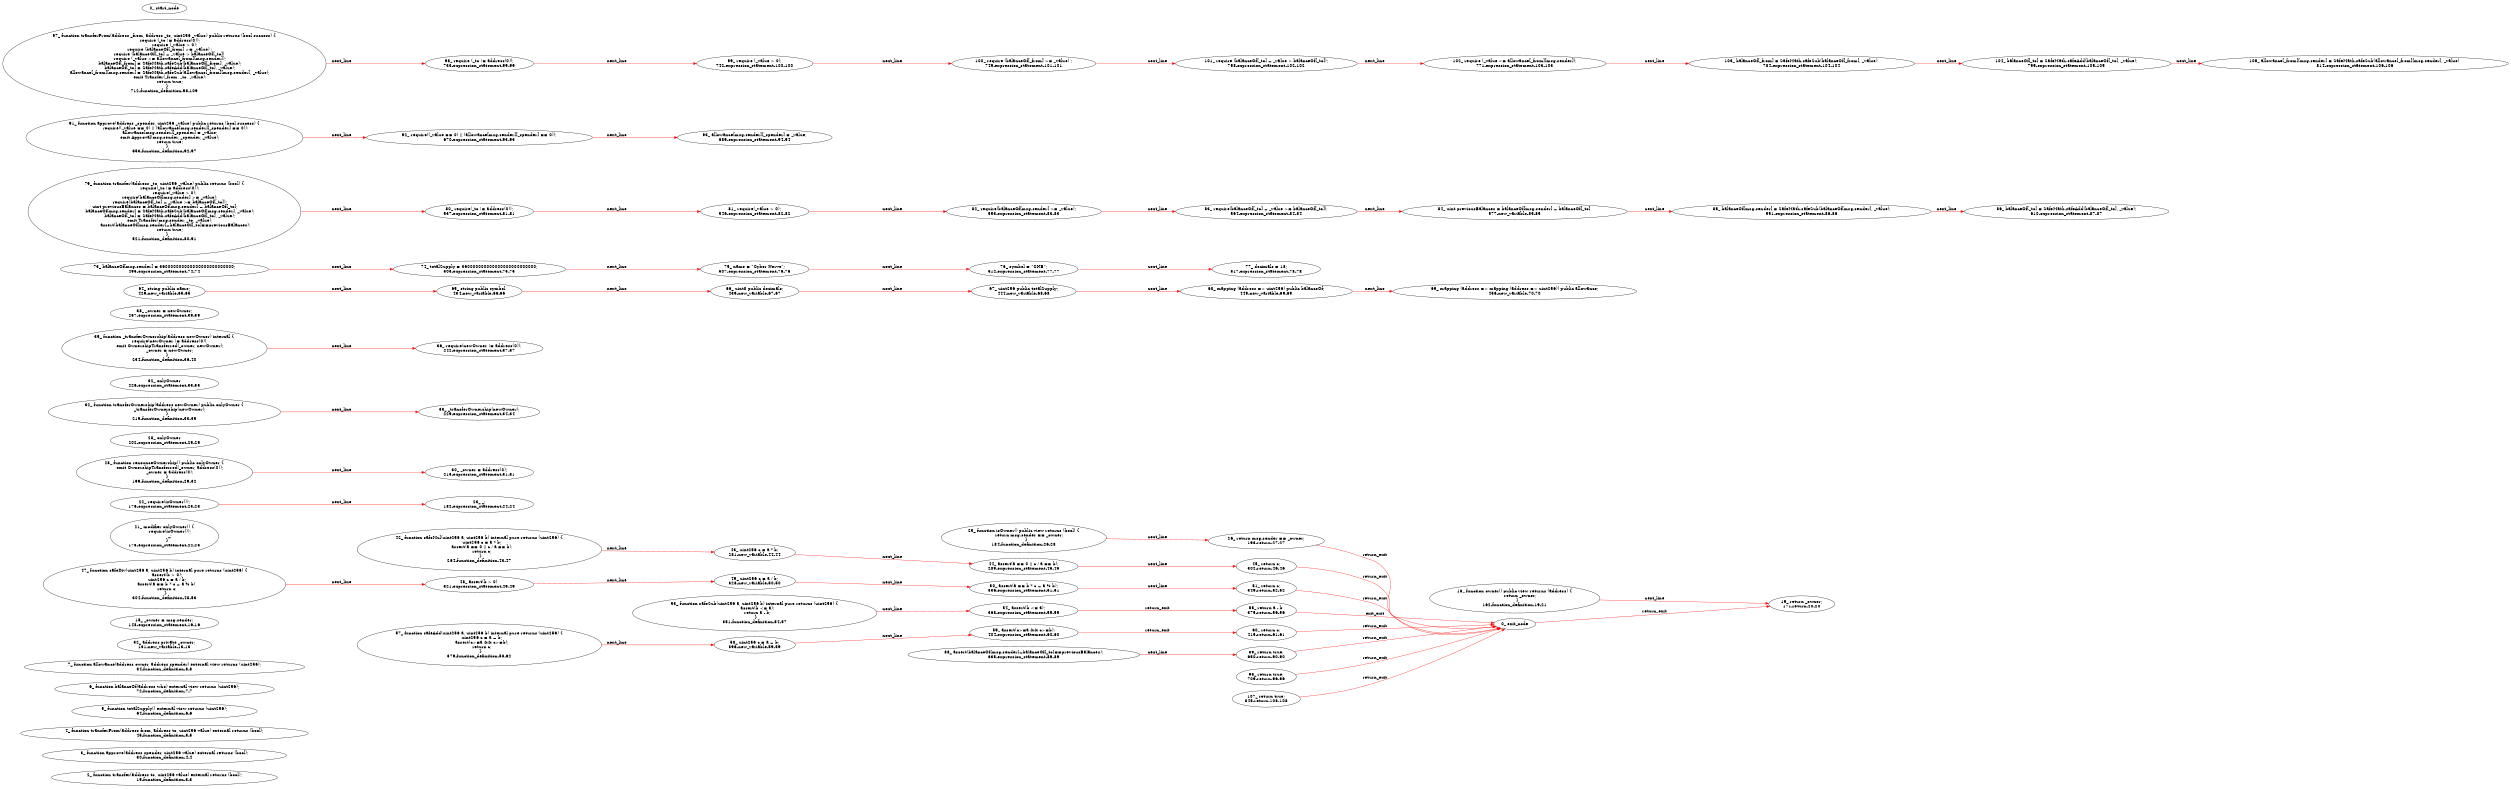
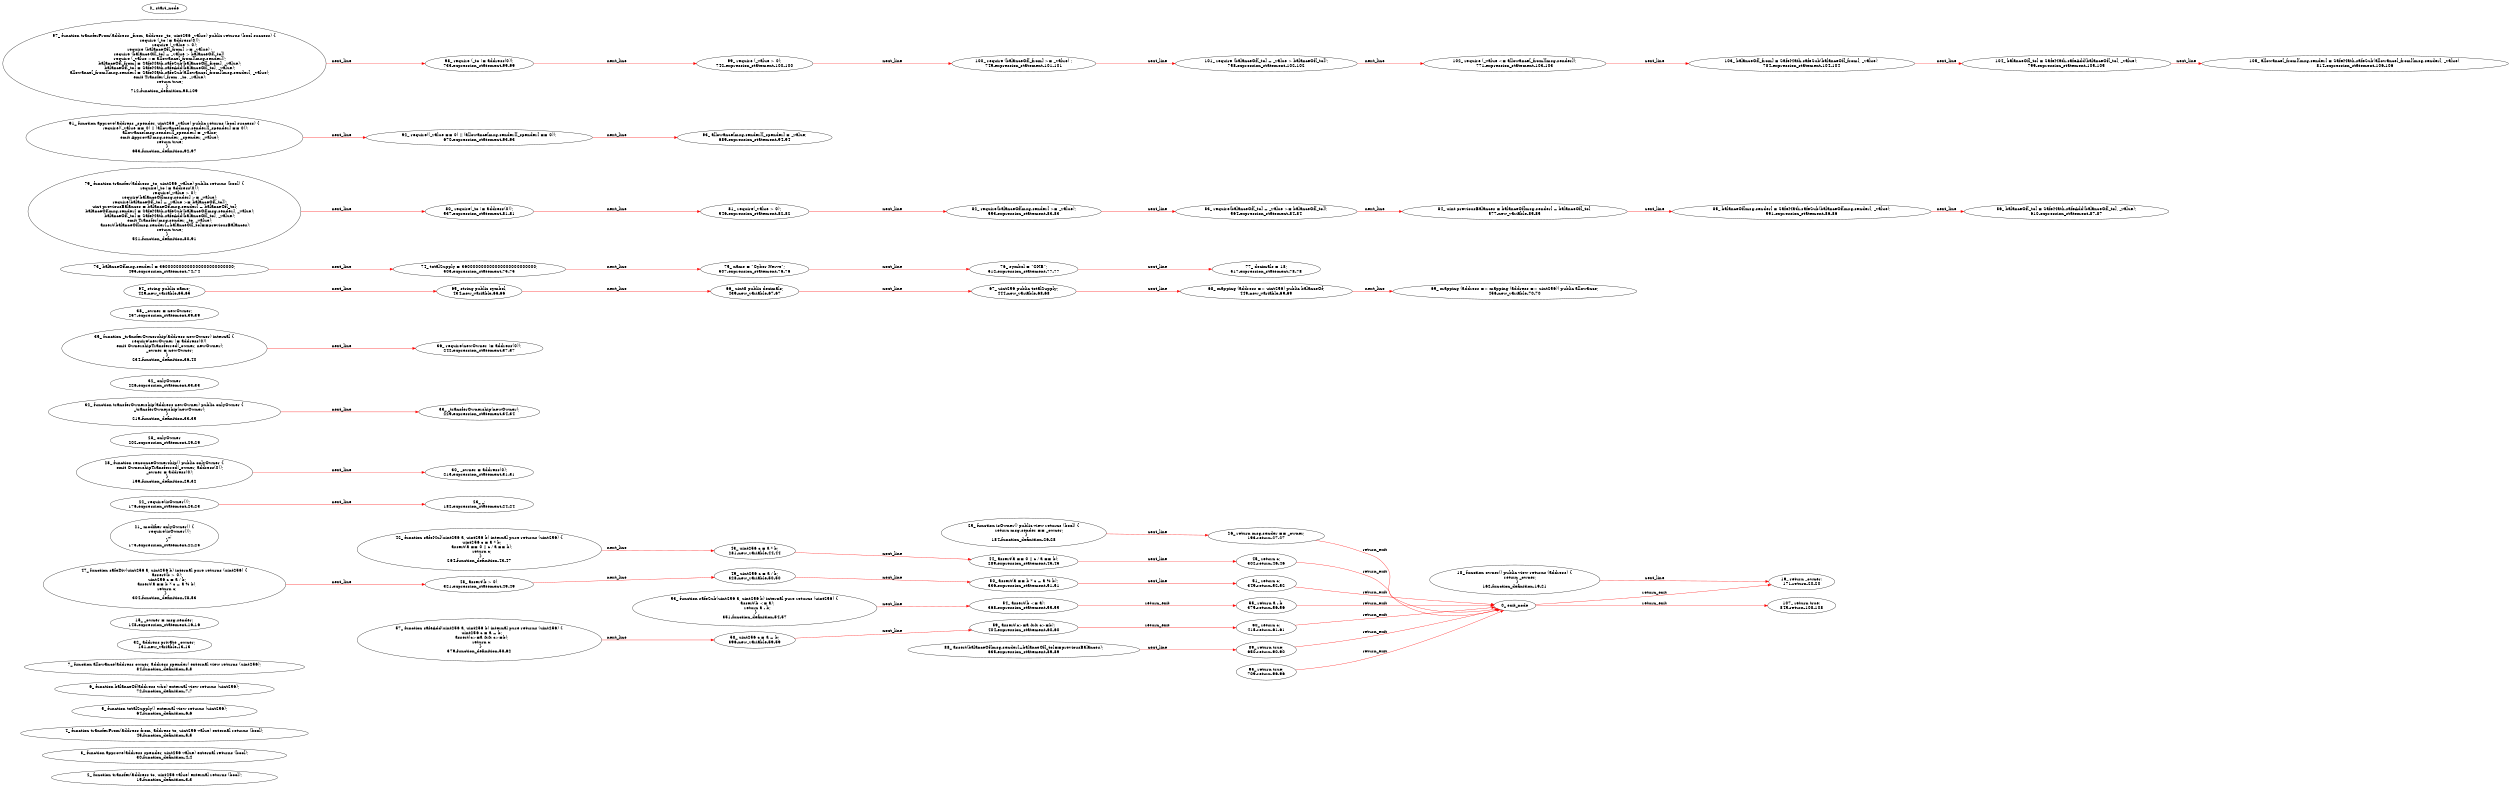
  digraph {
    rankdir=LR
    node [type_label=expression_statement]
    edge [color=red controlflow_type=next_line edge_type=CFG_edge]
    n1 [label="2_ function transfer(address to, uint256 value) external returns (bool);\n15-function_definition-3-3" method="transfer(address to,uint256 value)" type_label=function_definition]
    n2 [label="3_ function approve(address spender, uint256 value) external returns (bool);\n30-function_definition-4-4" method="approve(address spender,uint256 value)" type_label=function_definition]
    n3 [label="4_ function transferFrom(address from, address to, uint256 value) external returns (bool);\n45-function_definition-5-5" method="transferFrom(address from,address to,uint256 value)" type_label=function_definition]
    n4 [label="5_ function totalSupply() external view returns (uint256);\n64-function_definition-6-6" method="totalSupply()" type_label=function_definition]
    n5 [label="6_ function balanceOf(address who) external view returns (uint256);\n72-function_definition-7-7" method="balanceOf(address who)" type_label=function_definition]
    n6 [label="7_ function allowance(address owner, address spender) external view returns (uint256);\n84-function_definition-8-8" method="allowance(address owner,address spender)" type_label=function_definition]
    n7 [label="32_ address private _owner;\n131-new_variable-13-13" type_label=new_variable]
    n8 [label="15_ _owner = msg.sender;\n148-expression_statement-16-16"]
    n9 [label="18_ function owner() public view returns (address) {\n        return _owner;\n    }\n162-function_definition-19-21" method="owner()" type_label=function_definition]
    n10 [label="19_ return _owner;\n171-return-20-20" method="owner()" type_label=return]
    n11 [label="0_ exit_node" type_label=exit]
    n12 [label="21_ modifier onlyOwner() {\n        require(isOwner());\n        _;\n    }\n173-expression_statement-22-25"]
    n13 [label="22_ require(isOwner());\n176-expression_statement-23-23"]
    n14 [label="23_ _;\n182-expression_statement-24-24"]
    n15 [label="25_ function isOwner() public view returns (bool) {\n        return msg.sender == _owner;\n    }\n184-function_definition-26-28" method="isOwner()" type_label=function_definition]
    n16 [label="26_ return msg.sender == _owner;\n193-return-27-27" method="isOwner()" type_label=return]
    n17 [label="28_ function renounceOwnership() public onlyOwner {\n        emit OwnershipTransferred(_owner, address(0));\n        _owner = address(0);\n    }\n199-function_definition-29-32" method="renounceOwnership()" type_label=function_definition]
    n18 [label="30_ _owner = address(0);\n213-expression_statement-31-31" method="renounceOwnership()"]
    n19 [label="28_ onlyOwner\n202-expression_statement-29-29" method="renounceOwnership()"]
    n20 [label="32_ function transferOwnership(address newOwner) public onlyOwner {\n        _transferOwnership(newOwner);\n    }\n219-function_definition-33-35" method="transferOwnership(address newOwner)" type_label=function_definition]
    n21 [label="33_ _transferOwnership(newOwner);\n229-expression_statement-34-34" method="transferOwnership(address newOwner)"]
    n22 [label="32_ onlyOwner\n226-expression_statement-33-33" method="transferOwnership(address newOwner)"]
    n23 [label="35_ function _transferOwnership(address newOwner) internal {\n        require(newOwner != address(0));\n        emit OwnershipTransferred(_owner, newOwner);\n        _owner = newOwner;\n    }\n234-function_definition-36-40" method="_transferOwnership(address newOwner)" type_label=function_definition]
    n24 [label="36_ require(newOwner != address(0));\n242-expression_statement-37-37" method="_transferOwnership(address newOwner)"]
    n25 [label="38_ _owner = newOwner;\n257-expression_statement-39-39" method="_transferOwnership(address newOwner)"]
    n26 [label="42_ function safeMul(uint256 a, uint256 b) internal pure returns (uint256) {\n    uint256 c = a * b;\n    assert(a == 0 || c / a == b);\n    return c;\n  }\n264-function_definition-43-47" method="safeMul(uint256 a,uint256 b)" type_label=function_definition]
    n27 [label="43_ uint256 c = a * b;\n281-new_variable-44-44" method="safeMul(uint256 a,uint256 b)" type_label=new_variable]
    n28 [label="44_ assert(a == 0 || c / a == b);\n289-expression_statement-45-45" method="safeMul(uint256 a,uint256 b)"]
    n29 [label="45_ return c;\n302-return-46-46" method="safeMul(uint256 a,uint256 b)" type_label=return]
    n30 [label="47_ function safeDiv(uint256 a, uint256 b) internal pure returns (uint256) {\n    assert(b > 0);\n    uint256 c = a / b;\n    assert(a == b * c + a % b);\n    return c;\n  }\n304-function_definition-48-53" method="safeDiv(uint256 a,uint256 b)" type_label=function_definition]
    n31 [label="48_ assert(b > 0);\n321-expression_statement-49-49" method="safeDiv(uint256 a,uint256 b)"]
    n32 [label="49_ uint256 c = a / b;\n328-new_variable-50-50" method="safeDiv(uint256 a,uint256 b)" type_label=new_variable]
    n33 [label="50_ assert(a == b * c + a % b);\n336-expression_statement-51-51" method="safeDiv(uint256 a,uint256 b)"]
    n34 [label="51_ return c;\n349-return-52-52" method="safeDiv(uint256 a,uint256 b)" type_label=return]
    n35 [label="53_ function safeSub(uint256 a, uint256 b) internal pure returns (uint256) {\n    assert(b <= a);\n    return a - b;\n  }\n351-function_definition-54-57" method="safeSub(uint256 a,uint256 b)" type_label=function_definition]
    n36 [label="54_ assert(b <= a);\n368-expression_statement-55-55" method="safeSub(uint256 a,uint256 b)"]
    n37 [label="55_ return a - b;\n375-return-56-56" method="safeSub(uint256 a,uint256 b)" type_label=return]
    n38 [label="57_ function safeAdd(uint256 a, uint256 b) internal pure returns (uint256) {\n    uint256 c = a + b;\n    assert(c>=a && c>=b);\n    return c;\n  }\n379-function_definition-58-62" method="safeAdd(uint256 a,uint256 b)" type_label=function_definition]
    n39 [label="58_ uint256 c = a + b;\n396-new_variable-59-59" method="safeAdd(uint256 a,uint256 b)" type_label=new_variable]
    n40 [label="59_ assert(c>=a && c>=b);\n404-expression_statement-60-60" method="safeAdd(uint256 a,uint256 b)"]
    n41 [label="60_ return c;\n415-return-61-61" method="safeAdd(uint256 a,uint256 b)" type_label=return]
    n42 [label="64_ string public name;\n429-new_variable-65-65" type_label=new_variable]
    n43 [label="65_ string public symbol;\n434-new_variable-66-66" type_label=new_variable]
    n44 [label="66_ uint8 public decimals;\n439-new_variable-67-67" type_label=new_variable]
    n45 [label="67_ uint256 public totalSupply;\n444-new_variable-68-68" type_label=new_variable]
    n46 [label="68_ mapping (address => uint256) public balanceOf;\n449-new_variable-69-69" type_label=new_variable]
    n47 [label="69_ mapping (address => mapping (address => uint256)) public allowance;\n456-new_variable-70-70" type_label=new_variable]
    n48 [label="73_ balanceOf[msg.sender] = 360000000000000000000000000;\n495-expression_statement-74-74"]
    n49 [label="74_ totalSupply = 360000000000000000000000000;\n503-expression_statement-75-75"]
    n50 [label="75_ name = \"Cyber Nerve\";\n507-expression_statement-76-76"]
    n51 [label="76_ symbol = \"CNB\";\n512-expression_statement-77-77"]
    n52 [label="77_ decimals = 18;\n517-expression_statement-78-78"]
    n53 [label="79_ function transfer(address _to, uint256 _value) public returns (bool) {\n        require(_to != address(0));\n		require(_value > 0); \n        require(balanceOf[msg.sender] >= _value);\n        require(balanceOf[_to] + _value >= balanceOf[_to]);\n		uint previousBalances = balanceOf[msg.sender] + balanceOf[_to];		\n        balanceOf[msg.sender] = SafeMath.safeSub(balanceOf[msg.sender], _value);\n        balanceOf[_to] = SafeMath.safeAdd(balanceOf[_to], _value);\n        emit Transfer(msg.sender, _to, _value);\n		assert(balanceOf[msg.sender]+balanceOf[_to]==previousBalances);\n        return true;\n    }\n521-function_definition-80-91" method="transfer(address _to,uint256 _value)" type_label=function_definition]
    n54 [label="80_ require(_to != address(0));\n537-expression_statement-81-81" method="transfer(address _to,uint256 _value)"]
    n55 [label="81_ require(_value > 0);\n546-expression_statement-82-82" method="transfer(address _to,uint256 _value)"]
    n56 [label="82_ require(balanceOf[msg.sender] >= _value);\n553-expression_statement-83-83" method="transfer(address _to,uint256 _value)"]
    n57 [label="83_ require(balanceOf[_to] + _value >= balanceOf[_to]);\n564-expression_statement-84-84" method="transfer(address _to,uint256 _value)"]
    n58 [label="84_ uint previousBalances = balanceOf[msg.sender] + balanceOf[_to];\n577-new_variable-85-85" method="transfer(address _to,uint256 _value)" type_label=new_variable]
    n59 [label="85_ balanceOf[msg.sender] = SafeMath.safeSub(balanceOf[msg.sender], _value);\n591-expression_statement-86-86" method="transfer(address _to,uint256 _value)"]
    n60 [label="86_ balanceOf[_to] = SafeMath.safeAdd(balanceOf[_to], _value);\n610-expression_statement-87-87" method="transfer(address _to,uint256 _value)"]
    n61 [label="88_ assert(balanceOf[msg.sender]+balanceOf[_to]==previousBalances);\n635-expression_statement-89-89" method="transfer(address _to,uint256 _value)"]
    n62 [label="89_ return true;\n650-return-90-90" method="transfer(address _to,uint256 _value)" type_label=return]
    n63 [label="91_ function approve(address _spender, uint256 _value) public returns (bool success) {\n		require((_value == 0) || (allowance[msg.sender][_spender] == 0));\n        allowance[msg.sender][_spender] = _value;\n        emit Approval(msg.sender, _spender, _value);\n        return true;\n    }\n653-function_definition-92-97" method="approve(address _spender,uint256 _value)" type_label=function_definition]
    n64 [label="92_ require((_value == 0) || (allowance[msg.sender][_spender] == 0));\n670-expression_statement-93-93" method="approve(address _spender,uint256 _value)"]
    n65 [label="93_ allowance[msg.sender][_spender] = _value;\n689-expression_statement-94-94" method="approve(address _spender,uint256 _value)"]
    n66 [label="95_ return true;\n709-return-96-96" method="approve(address _spender,uint256 _value)" type_label=return]
    n67 [label="97_ function transferFrom(address _from, address _to, uint256 _value) public returns (bool success) {\n        require (_to != address(0));\n		require (_value > 0); \n        require (balanceOf[_from] >= _value) ;\n        require (balanceOf[_to] + _value > balanceOf[_to]);\n        require (_value <= allowance[_from][msg.sender]);\n        balanceOf[_from] = SafeMath.safeSub(balanceOf[_from], _value);\n        balanceOf[_to] = SafeMath.safeAdd(balanceOf[_to], _value);\n        allowance[_from][msg.sender] = SafeMath.safeSub(allowance[_from][msg.sender], _value);\n        emit Transfer(_from, _to, _value);\n        return true;\n    }\n712-function_definition-98-109" method="transferFrom(address _from,address _to,uint256 _value)" type_label=function_definition]
    n68 [label="98_ require (_to != address(0));\n733-expression_statement-99-99" method="transferFrom(address _from,address _to,uint256 _value)"]
    n69 [label="99_ require (_value > 0);\n742-expression_statement-100-100" method="transferFrom(address _from,address _to,uint256 _value)"]
    n70 [label="100_ require (balanceOf[_from] >= _value) ;\n749-expression_statement-101-101" method="transferFrom(address _from,address _to,uint256 _value)"]
    n71 [label="101_ require (balanceOf[_to] + _value > balanceOf[_to]);\n758-expression_statement-102-102" method="transferFrom(address _from,address _to,uint256 _value)"]
    n72 [label="102_ require (_value <= allowance[_from][msg.sender]);\n771-expression_statement-103-103" method="transferFrom(address _from,address _to,uint256 _value)"]
    n73 [label="103_ balanceOf[_from] = SafeMath.safeSub(balanceOf[_from], _value);\n784-expression_statement-104-104" method="transferFrom(address _from,address _to,uint256 _value)"]
    n74 [label="104_ balanceOf[_to] = SafeMath.safeAdd(balanceOf[_to], _value);\n799-expression_statement-105-105" method="transferFrom(address _from,address _to,uint256 _value)"]
    n75 [label="105_ allowance[_from][msg.sender] = SafeMath.safeSub(allowance[_from][msg.sender], _value);\n814-expression_statement-106-106" method="transferFrom(address _from,address _to,uint256 _value)"]
    n76 [label="107_ return true;\n845-return-108-108" method="transferFrom(address _from,address _to,uint256 _value)" type_label=return]
    n77 [label="0_ start_node" type_label=start]
    n9 -> n10 [label=next_line]
    n11 -> n10 [controlflow_type=return_exit label=return_exit]
    n13 -> n14 [label=next_line]
    n15 -> n16 [label=next_line]
    n16 -> n11 [controlflow_type=return_exit label=return_exit]
    n17 -> n18 [label=next_line]
    n20 -> n21 [label=next_line]
    n23 -> n24 [label=next_line]
    n26 -> n27 [label=next_line]
    n27 -> n28 [label=next_line]
    n28 -> n29 [label=next_line]
    n29 -> n11 [controlflow_type=return_exit label=return_exit]
    n30 -> n31 [label=next_line]
    n31 -> n32 [label=next_line]
    n32 -> n33 [label=next_line]
    n33 -> n34 [label=next_line]
    n34 -> n11 [controlflow_type=return_exit label=return_exit]
    n35 -> n36 [label=next_line]
    n36 -> n37 [label=return_exit]
-   n37 -> n11 [controlflow_type=return_exit label=exit_exit]
+   n37 -> n11 [controlflow_type=return_exit label=return_exit]
    n38 -> n39 [label=next_line]
    n39 -> n40 [label=next_line]
    n40 -> n41 [label=return_exit]
    n41 -> n11 [controlflow_type=return_exit label=return_exit]
    n42 -> n43 [label=next_line]
    n43 -> n44 [label=next_line]
    n44 -> n45 [label=next_line]
    n45 -> n46 [label=next_line]
    n46 -> n47 [label=next_line]
    n48 -> n49 [label=next_line]
    n49 -> n50 [label=next_line]
    n50 -> n51 [label=next_line]
    n51 -> n52 [label=next_line]
    n53 -> n54 [label=next_line]
    n54 -> n55 [label=next_line]
    n55 -> n56 [label=next_line]
    n56 -> n57 [label=next_line]
    n57 -> n58 [label=next_line]
    n58 -> n59 [label=next_line]
    n59 -> n60 [label=next_line]
    n61 -> n62 [label=next_line]
    n62 -> n11 [controlflow_type=return_exit label=return_exit]
    n63 -> n64 [label=next_line]
    n64 -> n65 [label=next_line]
    n66 -> n11 [controlflow_type=return_exit label=return_exit]
    n67 -> n68 [label=next_line]
    n68 -> n69 [label=next_line]
    n69 -> n70 [label=next_line]
    n70 -> n71 [label=next_line]
    n71 -> n72 [label=next_line]
    n72 -> n73 [label=next_line]
    n73 -> n74 [label=next_line]
    n74 -> n75 [label=next_line]
-   n76 -> n11 [controlflow_type=return_exit label=return_exit]
+   n11 -> n76 [controlflow_type=return_exit label=return_exit]
  }
